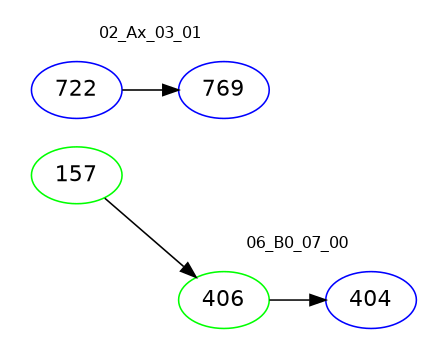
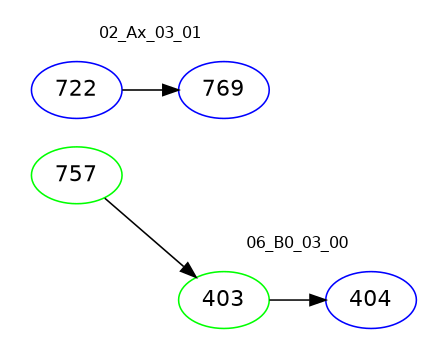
  digraph {
    fontname="DejaVu Sans"
    rankdir=LR
    node [color=blue fontname="DejaVu Sans"]
    edge [color=black fontname="DejaVu Sans"]
-   n1 [color=green label=157]
+   n1 [color=green label=757]
    n2 [label=722]
    n3 [label=769]
-   n4 [color=green label=406]
+   n4 [color=green label=403]
    n5 [label=404]
    subgraph cluster_1 {
      color=white
      fontsize=10
      label="02_Ax_03_01"
      n1
      n2
      n3
    }
    subgraph cluster_2 {
      color=white
      fontsize=10
-     label="06_B0_07_00"
+     label="06_B0_03_00"
      n4
      n5
    }
    n1 -> n4
    n2 -> n3
    n4 -> n5
  }
